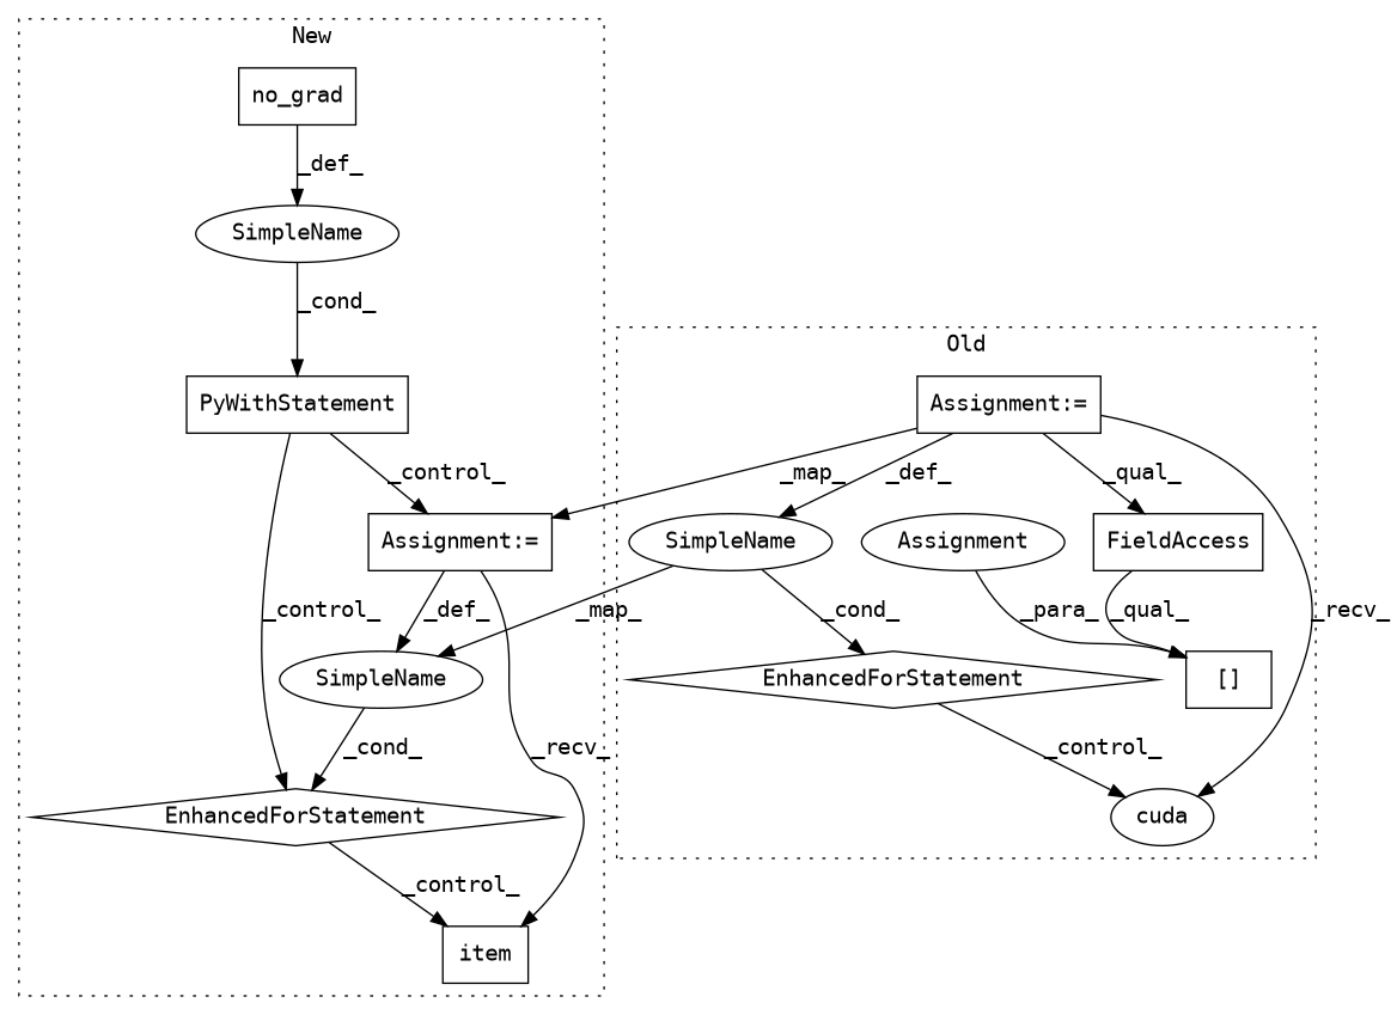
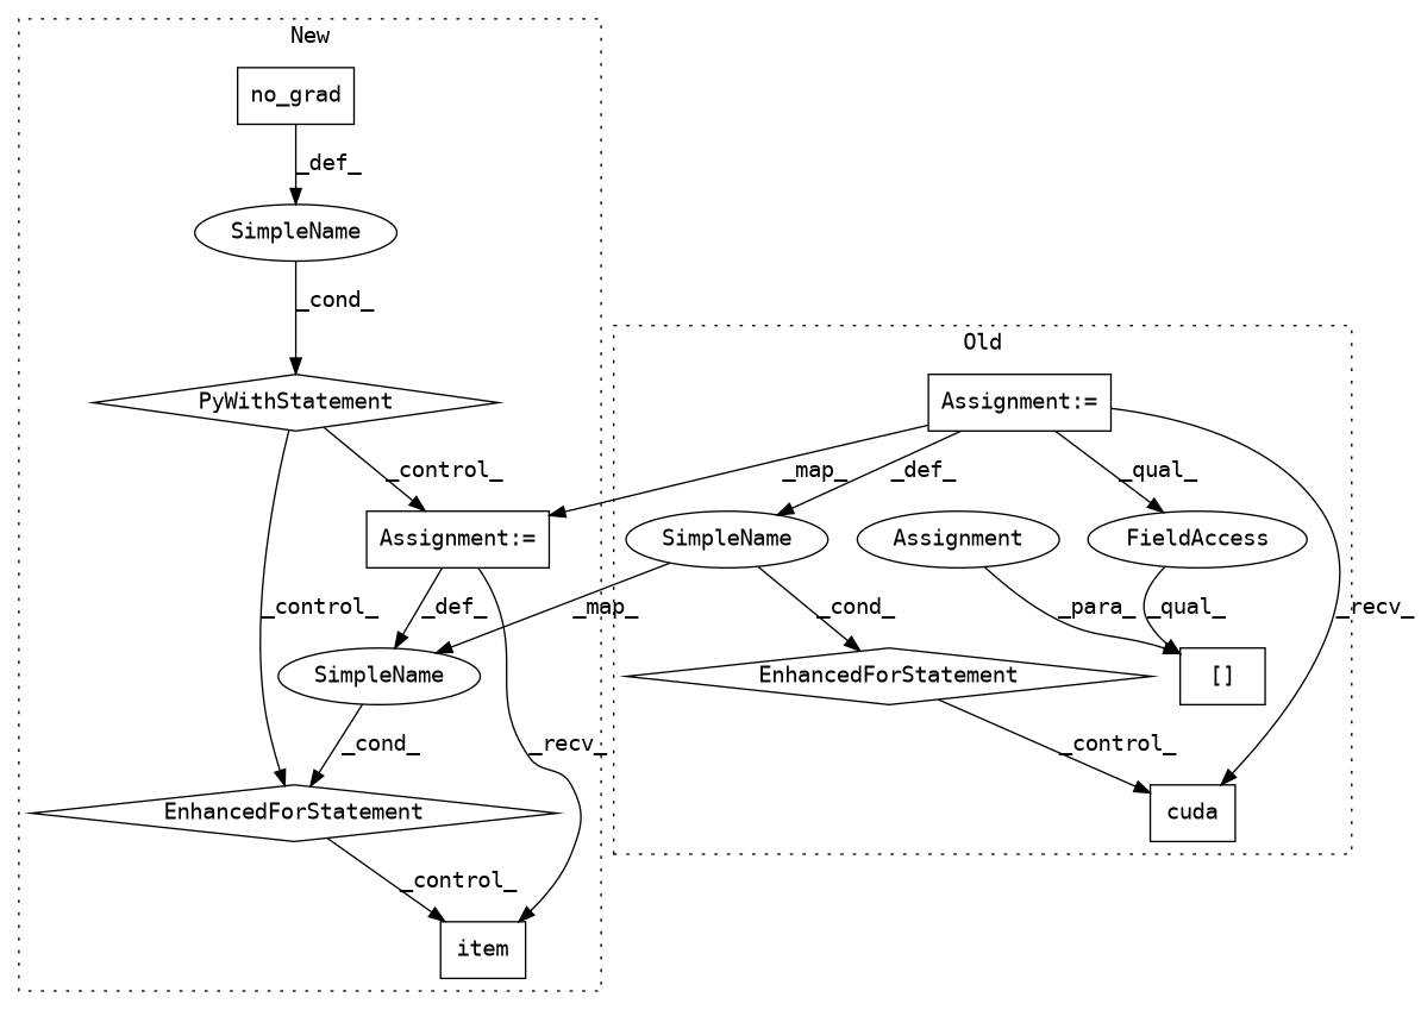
  digraph {
    fontname="DejaVu Sans Mono"
    node [a=42 fontname="DejaVu Sans Mono" l=9 s="8764,8889" shape=box]
    edge [fontname="DejaVu Sans Mono"]
    n1 [a=2 l="10,1" label="[]" s="10586,10597"]
    n2 [a=34 l=1 label=Assignment s=10596 shape=ellipse]
-   n3 [a=22 label=FieldAccess s=10586]
+   n3 [a=22 label=FieldAccess s=10586 shape=ellipse]
    n4 [a=7 l="93,2" label="Assignment:="]
    n5 [a=70 l="93,2" label=EnhancedForStatement shape=diamond]
    n6 [l=4 label=SimpleName s=8861 shape=ellipse]
-   n7 [a=32 l=6 label=cuda s=9271 shape=ellipse]
+   n7 [a=32 l=6 label=cuda s=9271]
    n8 [a=32 label=no_grad s=8816]
-   n9 [a=104 l="10,2" label=PyWithStatement s="8800,8825"]
+   n9 [a=104 l="10,2" label=PyWithStatement s="8800,8825" shape=diamond]
    n10 [label=SimpleName shape=ellipse l="" s=""]
    n11 [a=32 l=6 label=item s=10678]
    n12 [a=70 l="102,2" label=EnhancedForStatement s="8835,8969" shape=diamond]
    n13 [a=7 l="102,2" label="Assignment:=" s="8835,8969"]
    n14 [l=4 label=SimpleName s=8941 shape=ellipse]
    subgraph cluster_1 {
      label=Old
      style=dotted
      n1
      n2
      n3
      n4
      n5
      n6
      n7
    }
    subgraph cluster_2 {
      label=New
      style=dotted
      n8
      n9
      n10
      n11
      n12
      n13
      n14
    }
    n2 -> n1 [label=_para_]
    n3 -> n1 [label=_qual_]
    n4 -> n3 [label=_qual_]
    n4 -> n6 [label=_def_]
    n4 -> n7 [label=_recv_]
    n4 -> n13 [label=_map_]
    n5 -> n7 [label=_control_]
    n6 -> n5 [label=_cond_]
    n6 -> n14 [label=_map_]
    n8 -> n10 [label=_def_]
    n9 -> n12 [label=_control_]
    n9 -> n13 [label=_control_]
    n10 -> n9 [label=_cond_]
    n12 -> n11 [label=_control_]
    n13 -> n11 [label=_recv_]
    n13 -> n14 [label=_def_]
    n14 -> n12 [label=_cond_]
  }
